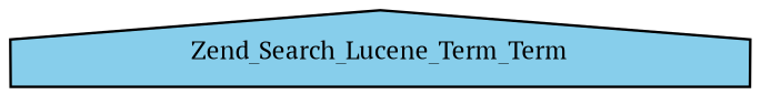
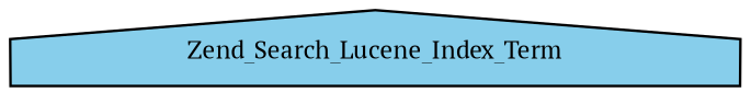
  digraph {
    rankdir=LR
    fontname="PT Serif"
-   n1 [color=black fillcolor=skyblue fontname="PT Serif" fontsize=10 height=0.2 label=Zend_Search_Lucene_Term_Term shape=house style=filled width=0.4]
+   n1 [color=black fillcolor=skyblue fontname="PT Serif" fontsize=10 height=0.2 label=Zend_Search_Lucene_Index_Term shape=house style=filled width=0.4]
  }
